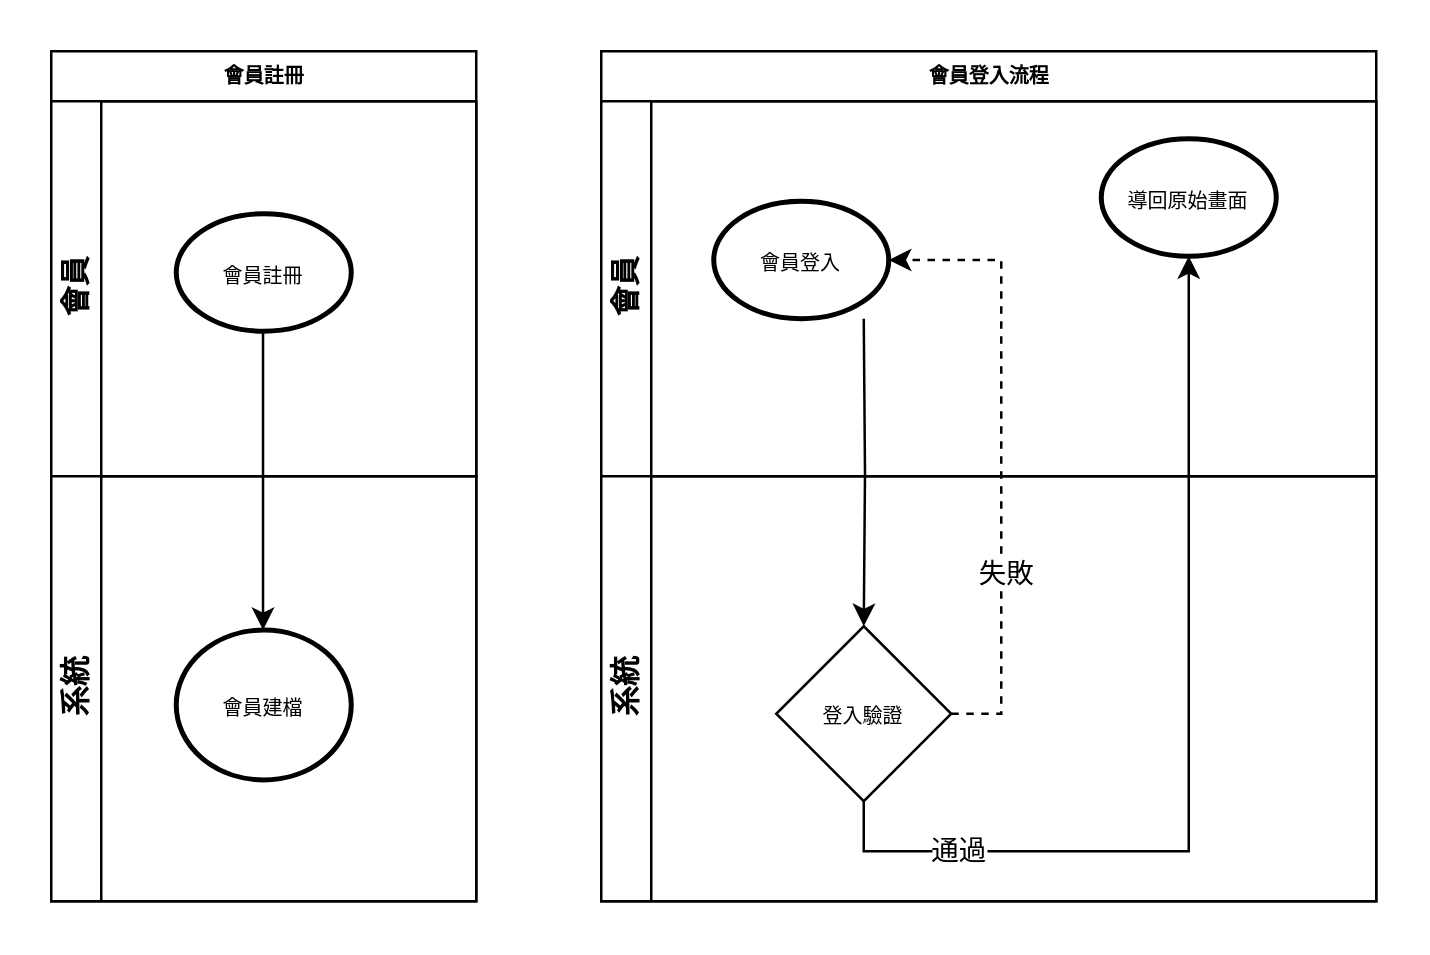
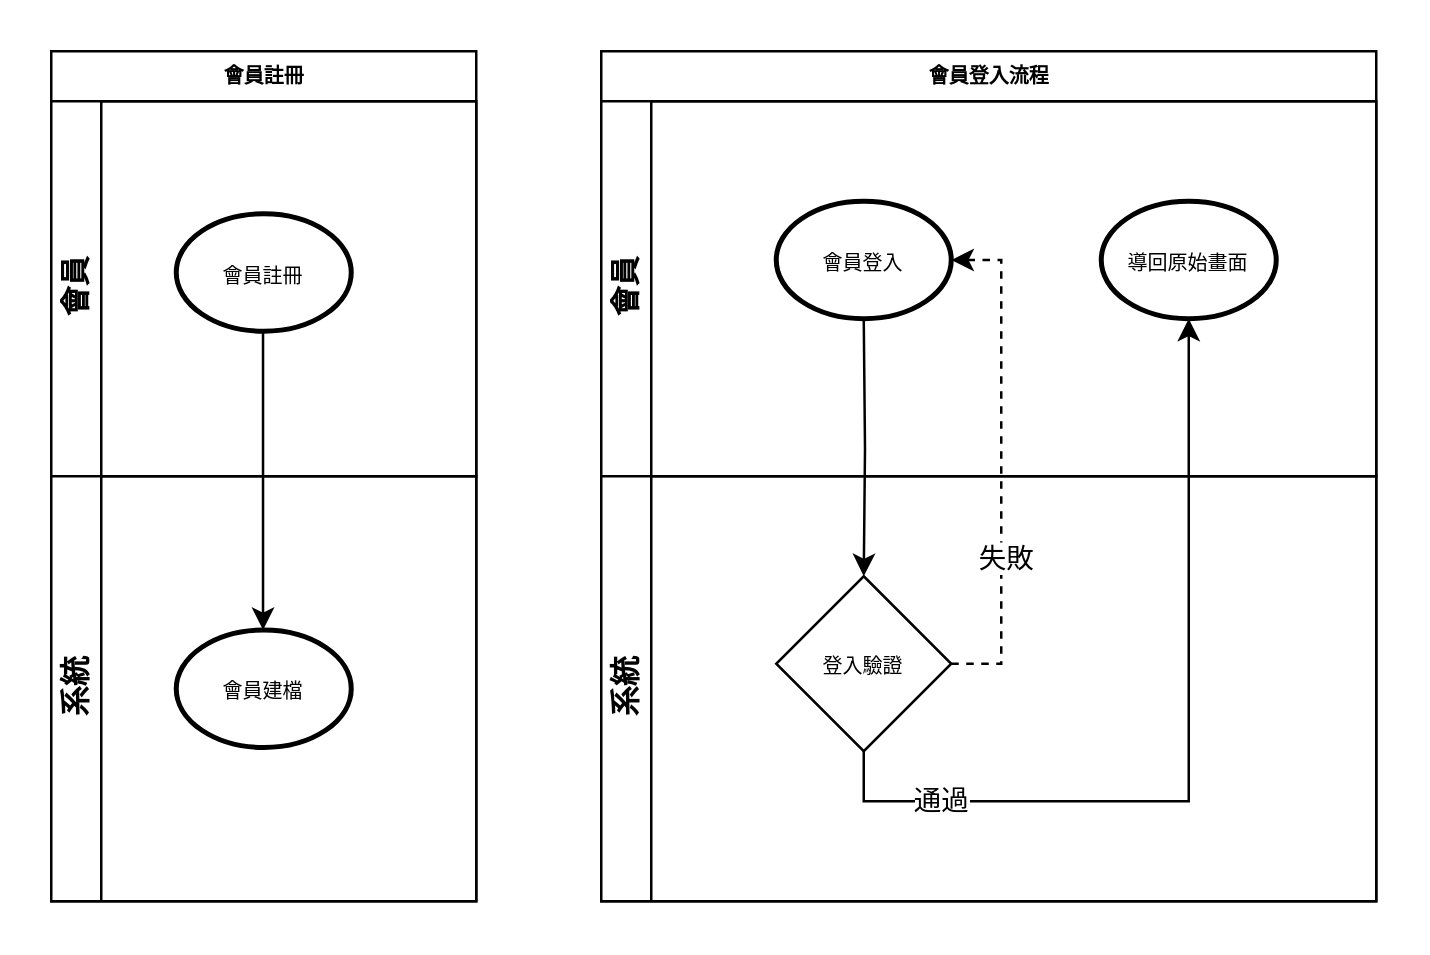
  <mxCell id="0" />
  <mxCell id="1" parent="0" />
  <mxCell id="2" value="會員登入流程" style="swimlane;html=1;childLayout=stackLayout;horizontal=1;startSize=20;horizontalStack=0;rounded=0;shadow=0;labelBackgroundColor=none;strokeWidth=1;fontFamily=Verdana;fontSize=8;align=center;" parent="1" vertex="1"><mxGeometry x="240" y="20" width="310" height="340" as="geometry" /></mxCell>
  <mxCell id="3" style="edgeStyle=orthogonalEdgeStyle;rounded=0;orthogonalLoop=1;jettySize=auto;html=1;exitX=0.5;exitY=1;exitDx=0;exitDy=0;entryX=0.5;entryY=0;entryDx=0;entryDy=0;" parent="2" target="9" edge="1"><mxGeometry relative="1" as="geometry"><mxPoint x="105" y="200" as="targetPoint" /><mxPoint x="105" y="107" as="sourcePoint" /></mxGeometry></mxCell>
  <mxCell id="4" value="會員" style="swimlane;html=1;startSize=20;horizontal=0;flipV=0;" parent="2" vertex="1"><mxGeometry y="20" width="310" height="150" as="geometry" /></mxCell>
- <mxCell id="5" value="&lt;font face=&quot;verdana&quot;&gt;&lt;span style=&quot;font-size: 8px&quot;&gt;會員登入&lt;/span&gt;&lt;/font&gt;" style="strokeWidth=2;html=1;shape=mxgraph.flowchart.start_1;whiteSpace=wrap;" parent="4" vertex="1"><mxGeometry x="45" y="40" width="70" height="47" as="geometry" /></mxCell>
- <mxCell id="6" value="&lt;font face=&quot;verdana&quot;&gt;&lt;span style=&quot;font-size: 8px&quot;&gt;導回原始畫面&lt;/span&gt;&lt;/font&gt;" style="strokeWidth=2;html=1;shape=mxgraph.flowchart.start_1;whiteSpace=wrap;" parent="4" vertex="1"><mxGeometry x="200" y="15" width="70" height="47" as="geometry" /></mxCell>
+ <mxCell id="5" value="&lt;font face=&quot;verdana&quot;&gt;&lt;span style=&quot;font-size: 8px&quot;&gt;會員登入&lt;/span&gt;&lt;/font&gt;" style="strokeWidth=2;html=1;shape=mxgraph.flowchart.start_1;whiteSpace=wrap;" parent="4" vertex="1"><mxGeometry x="70" y="40" width="70" height="47" as="geometry" /></mxCell>
+ <mxCell id="6" value="&lt;font face=&quot;verdana&quot;&gt;&lt;span style=&quot;font-size: 8px&quot;&gt;導回原始畫面&lt;/span&gt;&lt;/font&gt;" style="strokeWidth=2;html=1;shape=mxgraph.flowchart.start_1;whiteSpace=wrap;" parent="4" vertex="1"><mxGeometry x="200" y="40" width="70" height="47" as="geometry" /></mxCell>
  <mxCell id="7" style="edgeStyle=orthogonalEdgeStyle;rounded=0;orthogonalLoop=1;jettySize=auto;html=1;exitX=1;exitY=0;exitDx=0;exitDy=0;entryX=1;entryY=1;entryDx=0;entryDy=0;" parent="2" source="8" target="4" edge="1"><mxGeometry relative="1" as="geometry" /></mxCell>
  <mxCell id="8" value="系統" style="swimlane;html=1;startSize=20;horizontal=0;" parent="2" vertex="1"><mxGeometry y="170" width="310" height="170" as="geometry" /></mxCell>
- <mxCell id="9" value="&lt;font style=&quot;font-size: 8px&quot;&gt;登入驗證&lt;/font&gt;" style="rhombus;whiteSpace=wrap;html=1;" parent="8" vertex="1"><mxGeometry x="70" y="60" width="70" height="70" as="geometry" /></mxCell>
+ <mxCell id="9" value="&lt;font style=&quot;font-size: 8px&quot;&gt;登入驗證&lt;/font&gt;" style="rhombus;whiteSpace=wrap;html=1;" parent="8" vertex="1"><mxGeometry x="70" y="40" width="70" height="70" as="geometry" /></mxCell>
  <mxCell id="10" style="edgeStyle=orthogonalEdgeStyle;rounded=0;orthogonalLoop=1;jettySize=auto;html=1;exitX=1;exitY=0.5;exitDx=0;exitDy=0;entryX=1;entryY=0.5;entryDx=0;entryDy=0;entryPerimeter=0;dashed=1;" parent="2" source="9" target="5" edge="1"><mxGeometry relative="1" as="geometry" /></mxCell>
  <mxCell id="11" value="失敗" style="edgeLabel;html=1;align=center;verticalAlign=middle;resizable=0;points=[];" parent="10" vertex="1" connectable="0"><mxGeometry x="-0.374" y="-1" relative="1" as="geometry"><mxPoint as="offset" /></mxGeometry></mxCell>
  <mxCell id="12" style="edgeStyle=orthogonalEdgeStyle;rounded=0;orthogonalLoop=1;jettySize=auto;html=1;exitX=0.5;exitY=1;exitDx=0;exitDy=0;entryX=0.5;entryY=1;entryDx=0;entryDy=0;entryPerimeter=0;" parent="2" source="9" target="6" edge="1"><mxGeometry relative="1" as="geometry" /></mxCell>
  <mxCell id="13" value="通過" style="edgeLabel;html=1;align=center;verticalAlign=middle;resizable=0;points=[];" parent="12" vertex="1" connectable="0"><mxGeometry x="-0.706" y="1" relative="1" as="geometry"><mxPoint as="offset" /></mxGeometry></mxCell>
  <mxCell id="14" value="會員註冊" style="swimlane;html=1;childLayout=stackLayout;horizontal=1;startSize=20;horizontalStack=0;rounded=0;shadow=0;labelBackgroundColor=none;strokeWidth=1;fontFamily=Verdana;fontSize=8;align=center;" parent="1" vertex="1"><mxGeometry x="20" y="20" width="170" height="340" as="geometry" /></mxCell>
  <mxCell id="15" value="會員" style="swimlane;html=1;startSize=20;horizontal=0;flipV=0;" parent="14" vertex="1"><mxGeometry y="20" width="170" height="150" as="geometry" /></mxCell>
  <mxCell id="16" value="&lt;font face=&quot;verdana&quot;&gt;&lt;span style=&quot;font-size: 8px&quot;&gt;會員註冊&lt;/span&gt;&lt;/font&gt;" style="strokeWidth=2;html=1;shape=mxgraph.flowchart.start_1;whiteSpace=wrap;" parent="15" vertex="1"><mxGeometry x="50" y="45" width="70" height="47" as="geometry" /></mxCell>
  <mxCell id="17" style="edgeStyle=orthogonalEdgeStyle;rounded=0;orthogonalLoop=1;jettySize=auto;html=1;exitX=1;exitY=0;exitDx=0;exitDy=0;entryX=1;entryY=1;entryDx=0;entryDy=0;" parent="14" source="18" target="15" edge="1"><mxGeometry relative="1" as="geometry" /></mxCell>
  <mxCell id="18" value="系統" style="swimlane;html=1;startSize=20;horizontal=0;" parent="14" vertex="1"><mxGeometry y="170" width="170" height="170" as="geometry" /></mxCell>
  <mxCell id="19" style="edgeStyle=orthogonalEdgeStyle;rounded=0;orthogonalLoop=1;jettySize=auto;html=1;exitX=0.5;exitY=1;exitDx=0;exitDy=0;" parent="18" edge="1"><mxGeometry relative="1" as="geometry"><mxPoint x="84.71" y="-58" as="sourcePoint" /><mxPoint x="84.71" y="61.5" as="targetPoint" /></mxGeometry></mxCell>
- <mxCell id="20" value="&lt;font face=&quot;verdana&quot;&gt;&lt;span style=&quot;font-size: 8px&quot;&gt;會員建檔&lt;/span&gt;&lt;/font&gt;" style="strokeWidth=2;html=1;shape=mxgraph.flowchart.start_1;whiteSpace=wrap;" parent="18" vertex="1"><mxGeometry x="50" y="61.5" width="70" height="60" as="geometry" /></mxCell>
+ <mxCell id="20" value="&lt;font face=&quot;verdana&quot;&gt;&lt;span style=&quot;font-size: 8px&quot;&gt;會員建檔&lt;/span&gt;&lt;/font&gt;" style="strokeWidth=2;html=1;shape=mxgraph.flowchart.start_1;whiteSpace=wrap;" parent="18" vertex="1"><mxGeometry x="50" y="61.5" width="70" height="47" as="geometry" /></mxCell>
